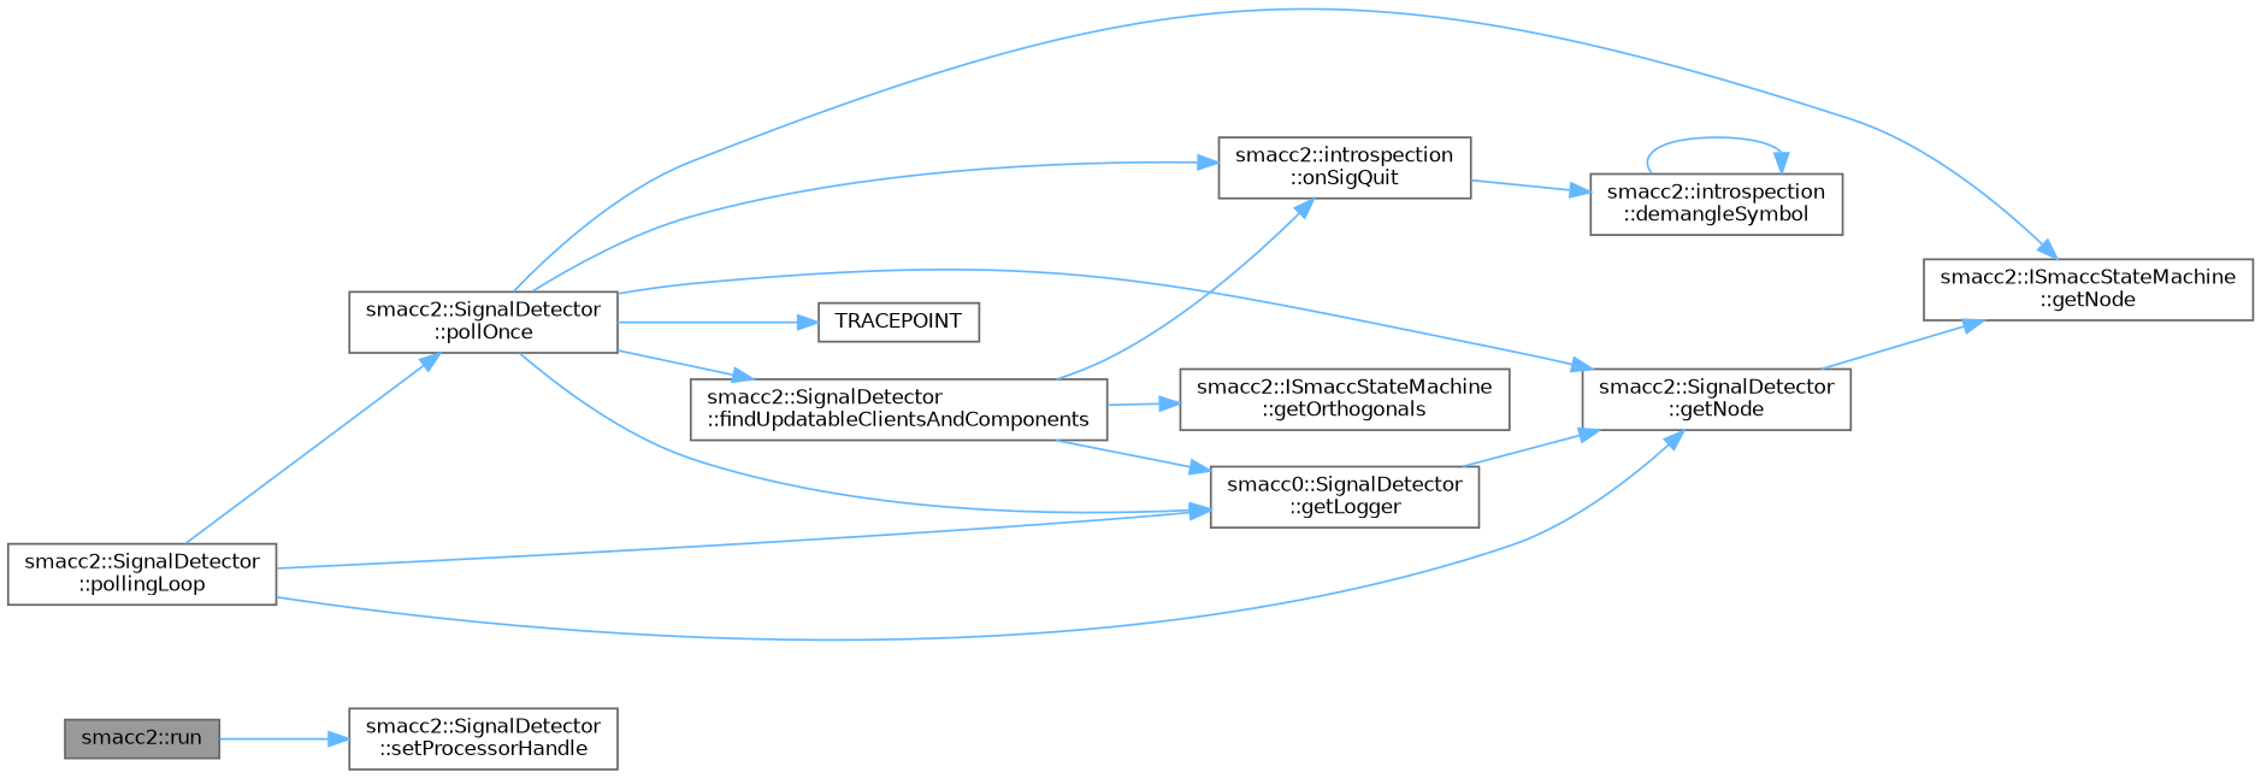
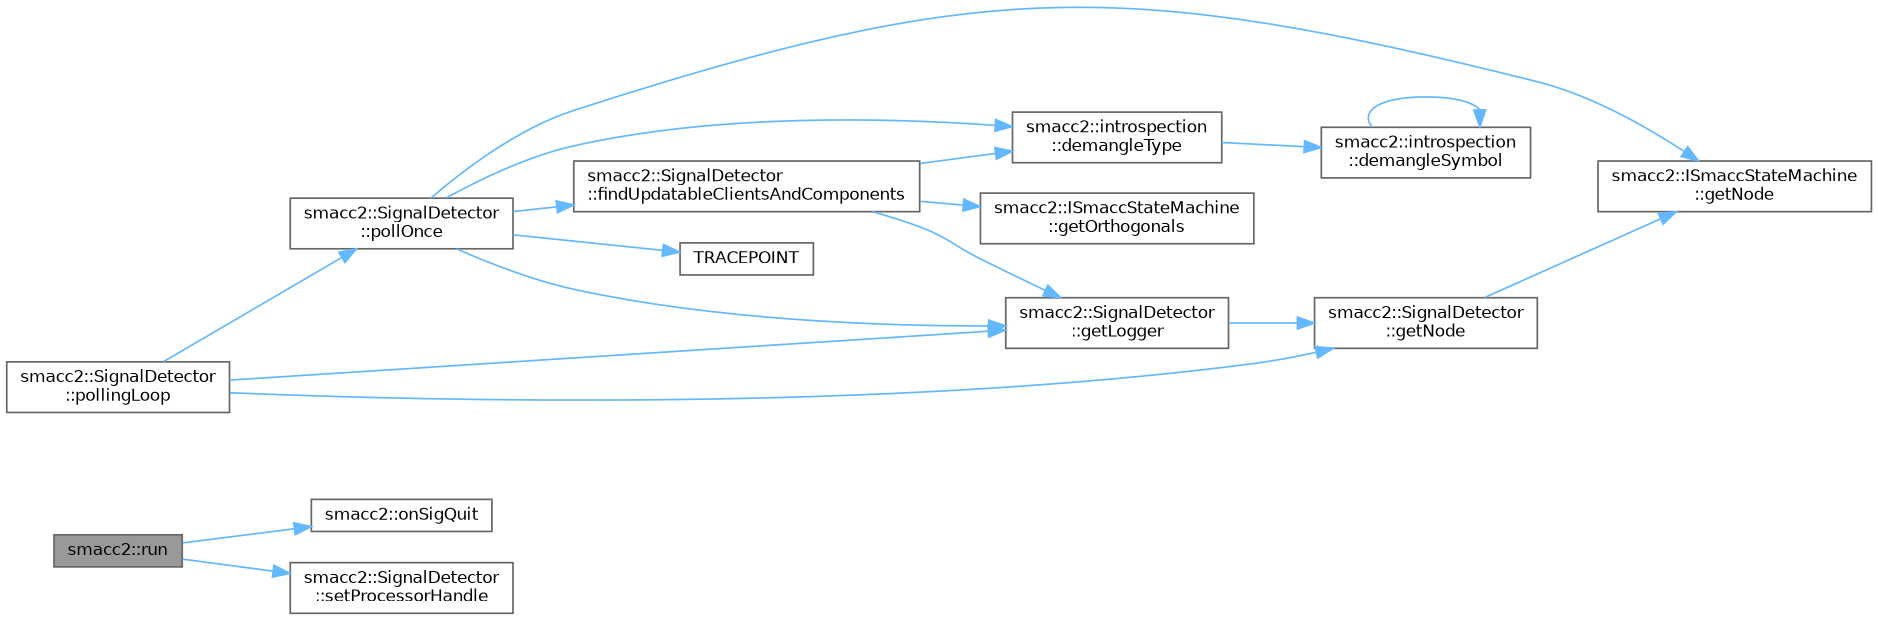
  digraph {
    rankdir=LR
    node [color=grey40 fillcolor=white fontname=Helvetica fontsize=10 shape=box style=filled]
    edge [color=steelblue1 fontname=Helvetica fontsize=10 labelfontname=Helvetica labelfontsize=10 style=solid]
    n1 [color=gray40 fillcolor=grey60 fontcolor=black height=0.2 label="smacc2::run" width=0.4]
+   n2 [height=0.2 label="smacc2::onSigQuit" width=0.4]
    n3 [height=0.2 label="smacc2::SignalDetector\l::setProcessorHandle" width=0.4]
    n4 [height=0.2 label="smacc2::SignalDetector\l::pollingLoop" width=0.4]
-   n5 [height=0.2 label="smacc0::SignalDetector\l::getLogger" width=0.4]
+   n5 [height=0.2 label="smacc2::SignalDetector\l::getLogger" width=0.4]
    n6 [height=0.2 label="smacc2::SignalDetector\l::getNode" width=0.4]
    n7 [height=0.2 label="smacc2::SignalDetector\l::pollOnce" width=0.4]
    n8 [height=0.2 label="smacc2::ISmaccStateMachine\l::getNode" width=0.4]
-   n9 [height=0.2 label="smacc2::introspection\l::onSigQuit" width=0.4]
+   n9 [height=0.2 label="smacc2::introspection\l::demangleType" width=0.4]
    n10 [height=0.2 label="smacc2::SignalDetector\l::findUpdatableClientsAndComponents" width=0.4]
    n11 [height=0.2 label=TRACEPOINT width=0.4]
    n12 [height=0.2 label="smacc2::introspection\l::demangleSymbol" width=0.4]
    n13 [height=0.2 label="smacc2::ISmaccStateMachine\l::getOrthogonals" width=0.4]
+   n1 -> n2
    n1 -> n3
    n4 -> n5
    n4 -> n6
    n4 -> n7
    n5 -> n6
    n6 -> n8
    n7 -> n5
-   n7 -> n6
    n7 -> n8
    n7 -> n9
    n7 -> n10
    n7 -> n11
    n9 -> n12
    n10 -> n5
    n10 -> n9
    n10 -> n13
    n12 -> n12
  }
